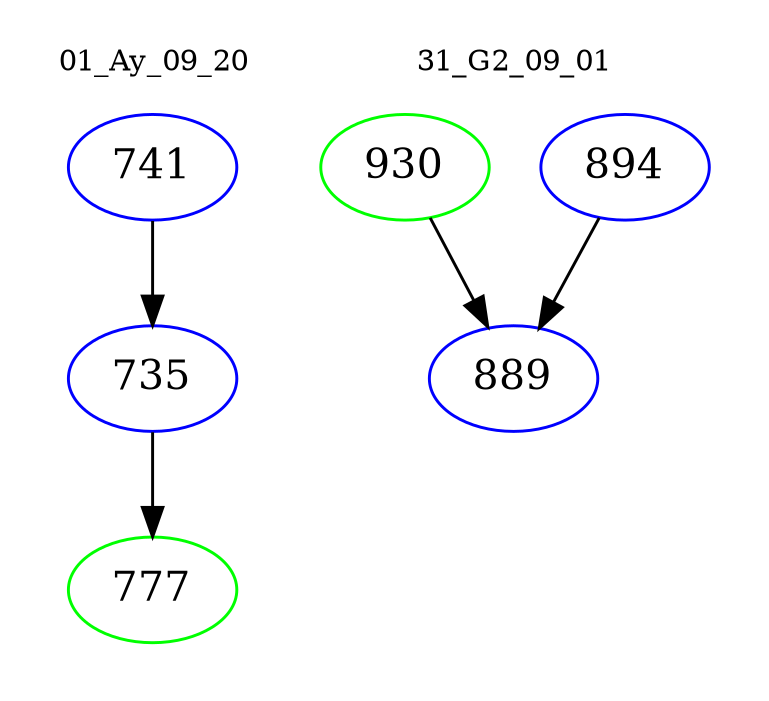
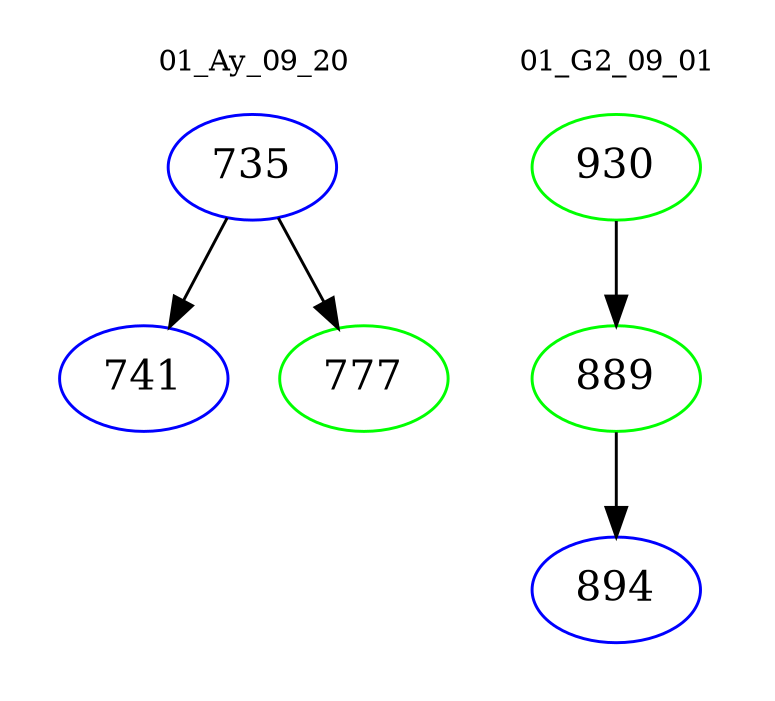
  digraph {
    node [color=blue]
    edge [color=black]
    n1 [label=741]
    n2 [label=735]
    n3 [color=green label=777]
    n4 [label=894]
-   n5 [label=889]
+   n5 [color=green label=889]
    n6 [color=green label=930]
    subgraph cluster_1 {
      color=white
      fontsize=10
      label="01_Ay_09_20"
      n1
      n2
      n3
    }
    subgraph cluster_2 {
      color=white
      fontsize=10
-     label="31_G2_09_01"
+     label="01_G2_09_01"
      n4
      n5
      n6
    }
-   n1 -> n2
+   n2 -> n1
    n2 -> n3
-   n4 -> n5
+   n5 -> n4
    n6 -> n5
  }
